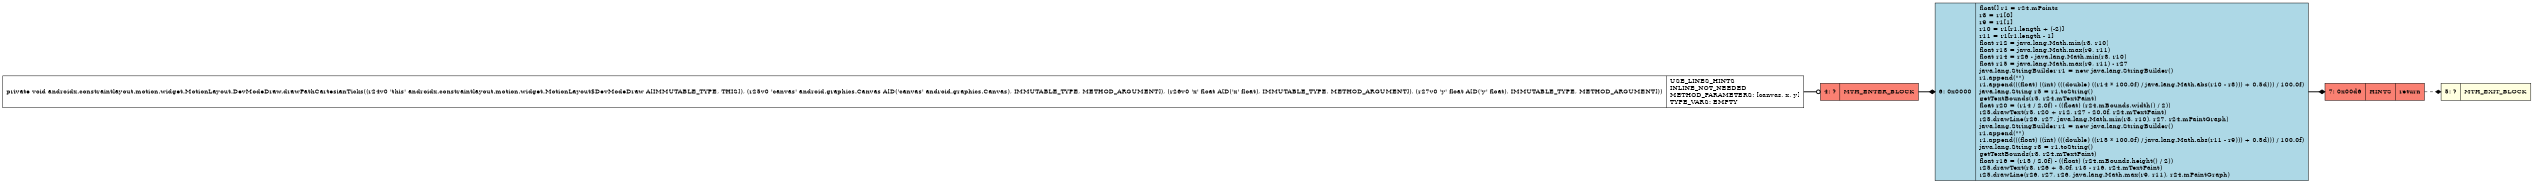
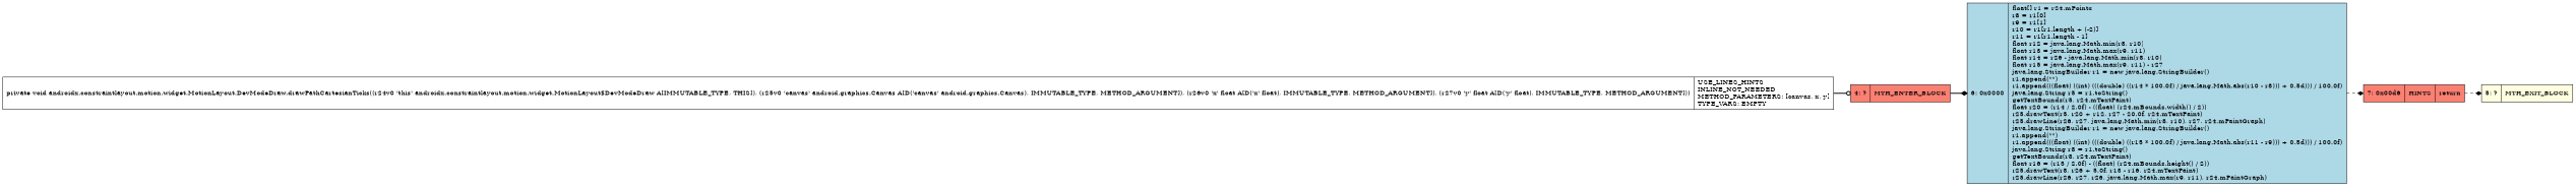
  digraph {
    rankdir=LR
    node [fillcolor=salmon shape=record style=filled]
    edge [arrowhead=diamond style=bold]
    n1 [label="{4\:\ ?|MTH_ENTER_BLOCK\l}"]
    n2 [fillcolor=lightblue label="{6\:\ 0x0000|float[] r1 = r24.mPoints\lr8 = r1[0]\lr9 = r1[1]\lr10 = r1[r1.length + (\-2)]\lr11 = r1[r1.length \- 1]\lfloat r12 = java.lang.Math.min(r8, r10)\lfloat r13 = java.lang.Math.max(r9, r11)\lfloat r14 = r26 \- java.lang.Math.min(r8, r10)\lfloat r15 = java.lang.Math.max(r9, r11) \- r27\ljava.lang.StringBuilder r1 = new java.lang.StringBuilder()\lr1.append(\"\")\lr1.append(((float) ((int) (((double) ((r14 * 100.0f) \/ java.lang.Math.abs(r10 \- r8))) + 0.5d))) \/ 100.0f)\ljava.lang.String r5 = r1.toString()\lgetTextBounds(r5, r24.mTextPaint)\lfloat r20 = (r14 \/ 2.0f) \- ((float) (r24.mBounds.width() \/ 2))\lr25.drawText(r5, r20 + r12, r27 \- 20.0f, r24.mTextPaint)\lr25.drawLine(r26, r27, java.lang.Math.min(r8, r10), r27, r24.mPaintGraph)\ljava.lang.StringBuilder r1 = new java.lang.StringBuilder()\lr1.append(\"\")\lr1.append(((float) ((int) (((double) ((r15 * 100.0f) \/ java.lang.Math.abs(r11 \- r9))) + 0.5d))) \/ 100.0f)\ljava.lang.String r8 = r1.toString()\lgetTextBounds(r8, r24.mTextPaint)\lfloat r16 = (r15 \/ 2.0f) \- ((float) (r24.mBounds.height() \/ 2))\lr25.drawText(r8, r26 + 5.0f, r13 \- r16, r24.mTextPaint)\lr25.drawLine(r26, r27, r26, java.lang.Math.max(r9, r11), r24.mPaintGraph)\l}"]
    n3 [label="{7\:\ 0x00d6|HINTS\l|return\l}"]
    n4 [fillcolor=lightyellow label="{5\:\ ?|MTH_EXIT_BLOCK\l}"]
    n5 [fillcolor=white label="{private void androidx.constraintlayout.motion.widget.MotionLayout.DevModeDraw.drawPathCartesianTicks((r24v0 'this' androidx.constraintlayout.motion.widget.MotionLayout$DevModeDraw A[IMMUTABLE_TYPE, THIS]), (r25v0 'canvas' android.graphics.Canvas A[D('canvas' android.graphics.Canvas), IMMUTABLE_TYPE, METHOD_ARGUMENT]), (r26v0 'x' float A[D('x' float), IMMUTABLE_TYPE, METHOD_ARGUMENT]), (r27v0 'y' float A[D('y' float), IMMUTABLE_TYPE, METHOD_ARGUMENT]))  | USE_LINES_HINTS\lINLINE_NOT_NEEDED\lMETHOD_PARAMETERS: [canvas, x, y]\lTYPE_VARS: EMPTY\l}"]
    n1 -> n2
-   n2 -> n3
+   n2 -> n3 [style=dashed]
    n3 -> n4 [style=dashed]
    n5 -> n1 [arrowhead=odot]
  }
